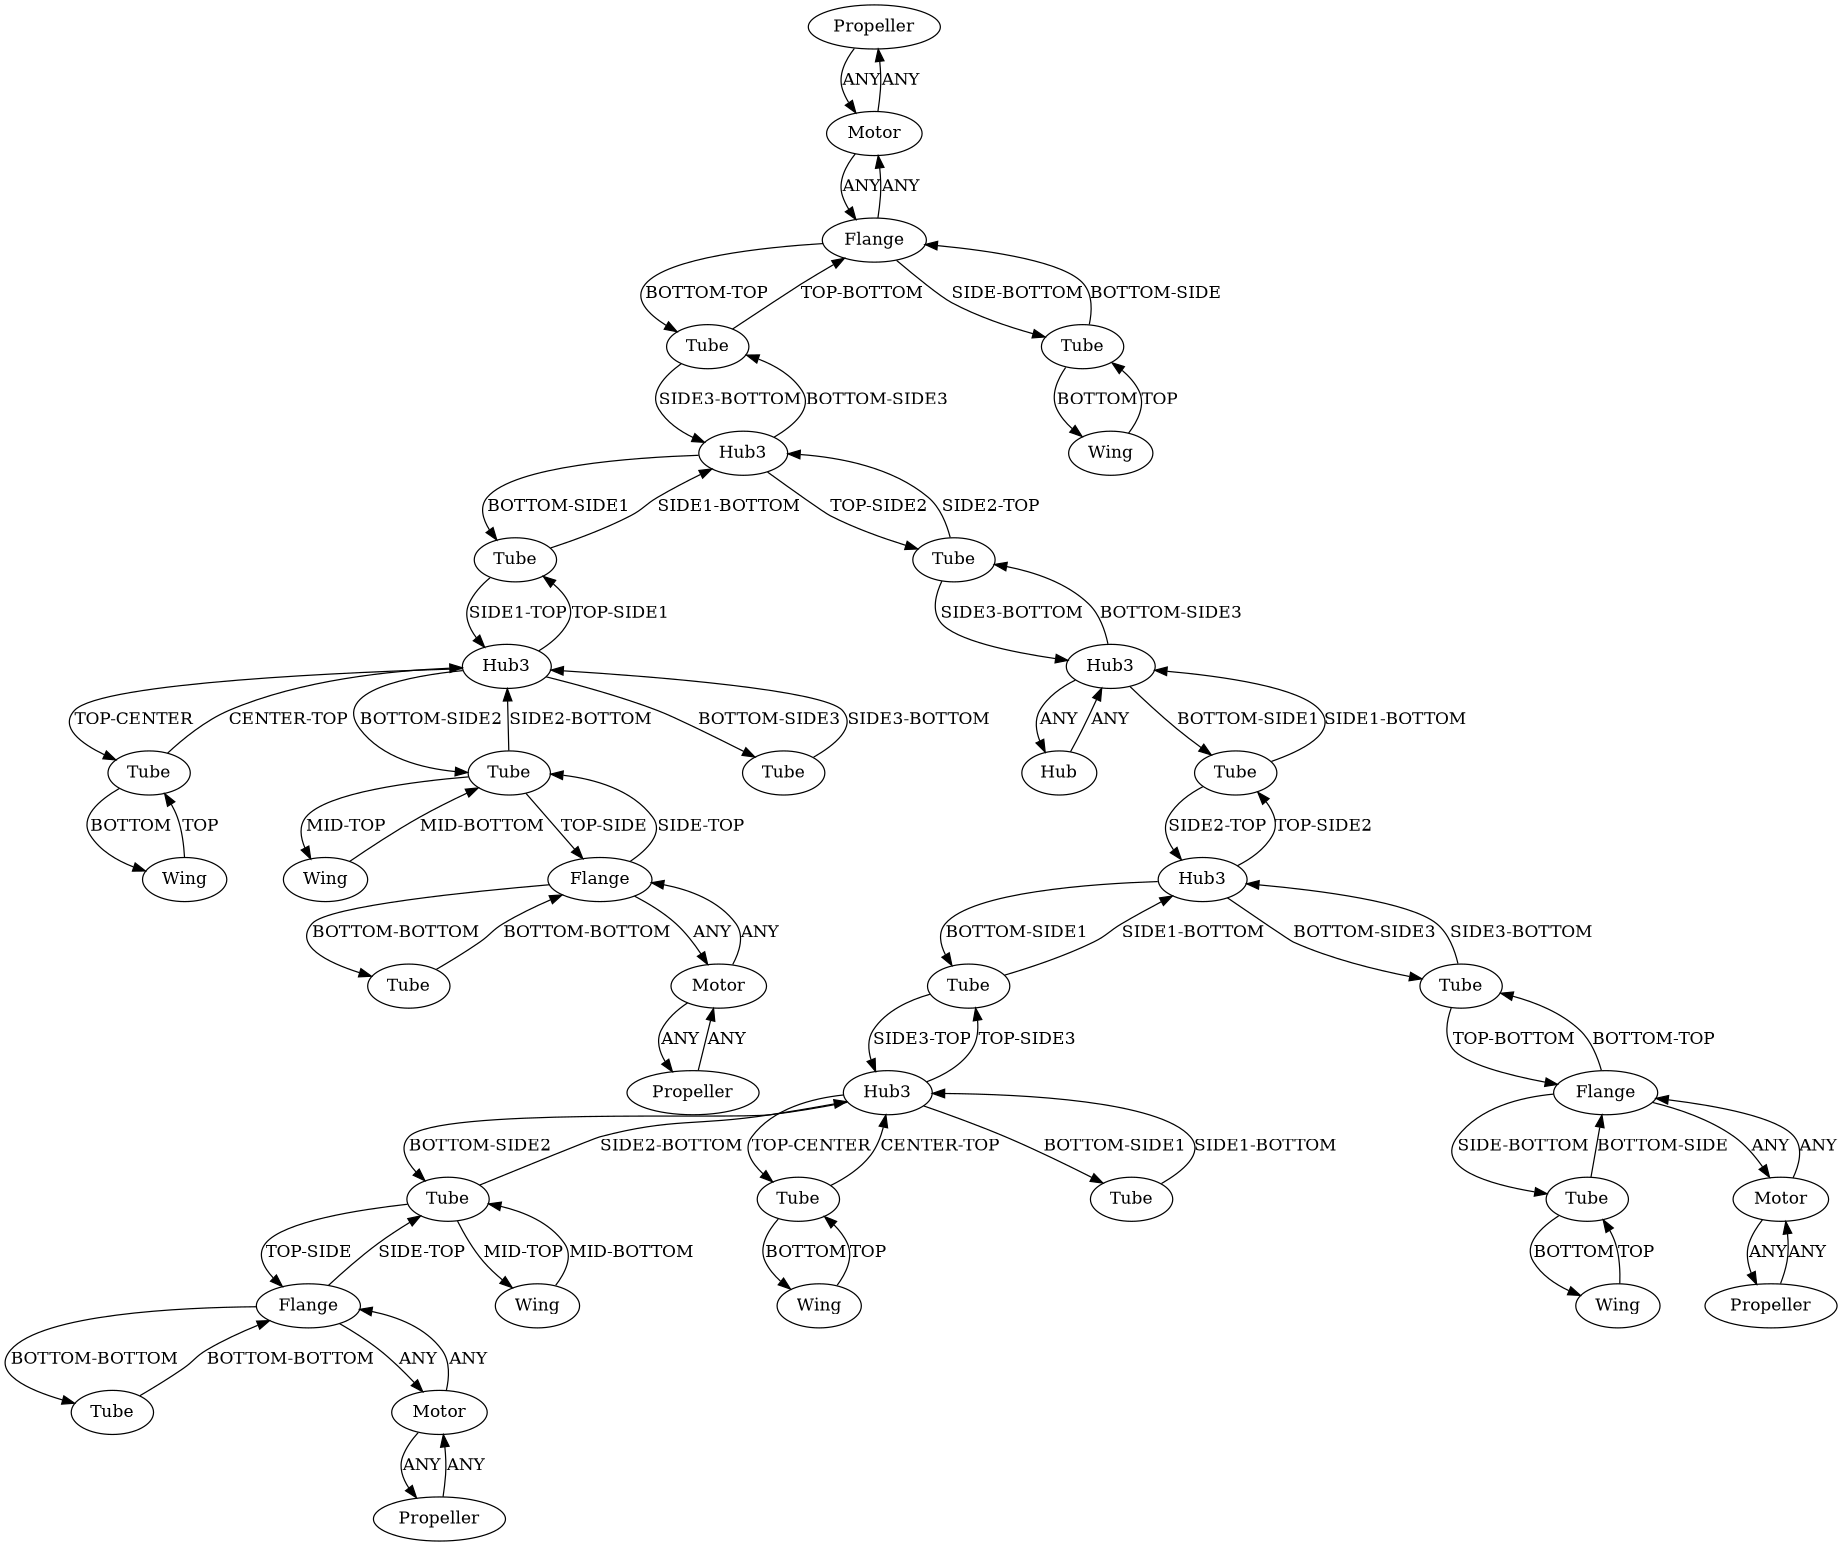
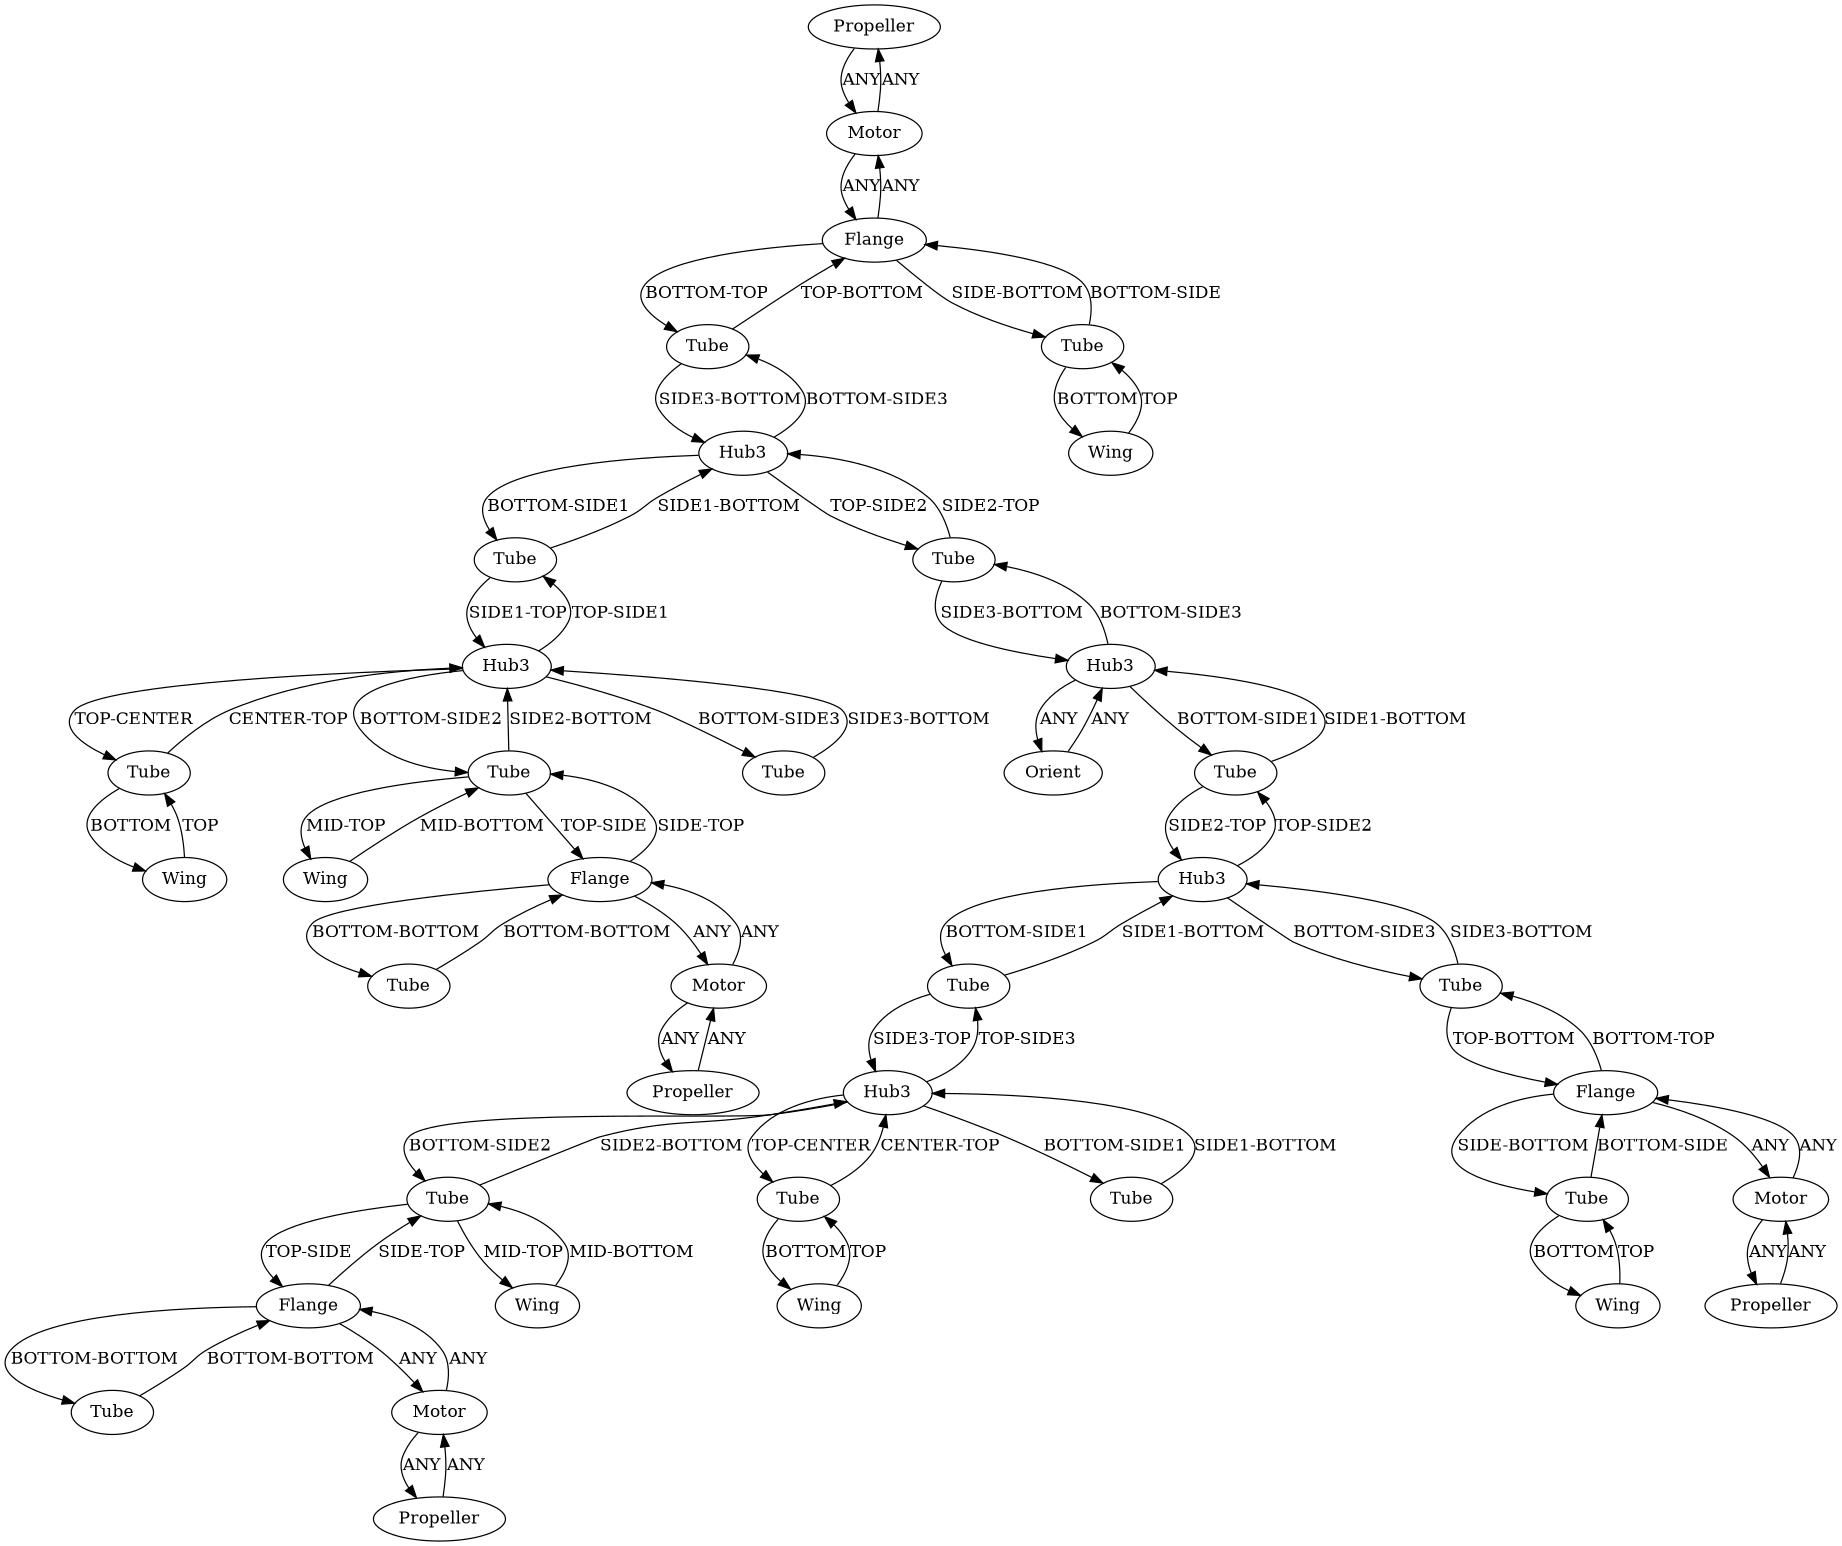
  digraph {
    n1 [instance=Propeller_instance_1 label=Propeller]
    n2 [instance=Motor_instance_1 label=Motor]
    n3 [instance=Tube_instance_1 label=Tube]
    n4 [instance=Flange_instance_1 label=Flange]
    n5 [instance=Hub3_instance_2 label=Hub3]
-   n6 [instance=Orient label=Hub]
+   n6 [instance=Orient label=Orient]
    n7 [instance=Hub3_instance_3 label=Hub3]
    n8 [instance=Wing_instance_1 label=Wing]
    n9 [instance=Tube_instance_16 label=Tube]
    n10 [instance=Tube_instance_2 label=Tube]
    n11 [instance=Flange_instance_2 label=Flange]
    n12 [instance=Wing_instance_4 label=Wing]
    n13 [instance=Tube_instance_3 label=Tube]
    n14 [instance=Hub3_instance_1 label=Hub3]
    n15 [instance=Hub3_instance_4 label=Hub3]
    n16 [instance=Wing_instance_2 label=Wing]
    n17 [instance=Tube_instance_5 label=Tube]
    n18 [instance=Tube_instance_4 label=Tube]
    n19 [instance=Hub3_instance_5 label=Hub3]
    n20 [instance=Tube_instance_10 label=Tube]
    n21 [instance=Motor_instance_2 label=Motor]
    n22 [instance=Tube_instance_15 label=Tube]
    n23 [instance=Flange_instance_3 label=Flange]
    n24 [instance=Propeller_instance_2 label=Propeller]
    n25 [instance=Tube_instance_6 label=Tube]
    n26 [instance=Flange_instance_4 label=Flange]
    n27 [instance=Tube_instance_8 label=Tube]
    n28 [instance=Tube_instance_9 label=Tube]
    n29 [instance=Tube_instance_14 label=Tube]
    n30 [instance=Wing_instance_3 label=Wing]
    n31 [instance=Tube_instance_11 label=Tube]
    n32 [instance=Tube_instance_13 label=Tube]
    n33 [instance=Motor_instance_4 label=Motor]
    n34 [instance=Tube_instance_7 label=Tube]
    n35 [instance=Propeller_instance_3 label=Propeller]
    n36 [instance=Wing_instance_5 label=Wing]
    n37 [instance=Propeller_instance_4 label=Propeller]
    n38 [instance=Motor_instance_3 label=Motor]
    n39 [instance=Wing_instance_6 label=Wing]
    n40 [instance=Tube_instance_12 label=Tube]
    n1 -> n2 [label=ANY]
    n2 -> n1 [label=ANY]
    n2 -> n4 [label=ANY]
    n3 -> n4 [label="TOP-BOTTOM"]
    n3 -> n5 [label="SIDE3-BOTTOM"]
    n4 -> n2 [label=ANY]
    n4 -> n3 [label="BOTTOM-TOP"]
    n4 -> n20 [label="SIDE-BOTTOM"]
    n5 -> n3 [label="BOTTOM-SIDE3"]
    n5 -> n18 [label="BOTTOM-SIDE1"]
    n5 -> n31 [label="TOP-SIDE2"]
    n6 -> n7 [label=ANY]
    n7 -> n6 [label=ANY]
    n7 -> n31 [label="BOTTOM-SIDE3"]
    n7 -> n34 [label="BOTTOM-SIDE1"]
    n8 -> n9 [label=TOP]
    n9 -> n8 [label=BOTTOM]
    n9 -> n19 [label="CENTER-TOP"]
    n10 -> n11 [label="BOTTOM-SIDE"]
    n10 -> n12 [label=BOTTOM]
    n11 -> n10 [label="SIDE-BOTTOM"]
    n11 -> n21 [label=ANY]
    n11 -> n22 [label="BOTTOM-TOP"]
    n12 -> n10 [label=TOP]
    n13 -> n14 [label="SIDE3-TOP"]
    n13 -> n15 [label="SIDE1-BOTTOM"]
    n14 -> n13 [label="TOP-SIDE3"]
    n14 -> n27 [label="BOTTOM-SIDE2"]
    n14 -> n28 [label="TOP-CENTER"]
    n14 -> n29 [label="BOTTOM-SIDE1"]
    n15 -> n13 [label="BOTTOM-SIDE1"]
    n15 -> n22 [label="BOTTOM-SIDE3"]
    n15 -> n34 [label="TOP-SIDE2"]
    n16 -> n17 [label="MID-BOTTOM"]
    n17 -> n16 [label="MID-TOP"]
    n17 -> n19 [label="SIDE2-BOTTOM"]
    n17 -> n23 [label="TOP-SIDE"]
    n18 -> n5 [label="SIDE1-BOTTOM"]
    n18 -> n19 [label="SIDE1-TOP"]
    n19 -> n9 [label="TOP-CENTER"]
    n19 -> n17 [label="BOTTOM-SIDE2"]
    n19 -> n18 [label="TOP-SIDE1"]
    n19 -> n40 [label="BOTTOM-SIDE3"]
    n20 -> n4 [label="BOTTOM-SIDE"]
    n20 -> n39 [label=BOTTOM]
    n21 -> n11 [label=ANY]
    n21 -> n24 [label=ANY]
    n22 -> n11 [label="TOP-BOTTOM"]
    n22 -> n15 [label="SIDE3-BOTTOM"]
    n23 -> n17 [label="SIDE-TOP"]
    n23 -> n32 [label="BOTTOM-BOTTOM"]
    n23 -> n33 [label=ANY]
    n24 -> n21 [label=ANY]
    n25 -> n26 [label="BOTTOM-BOTTOM"]
    n26 -> n25 [label="BOTTOM-BOTTOM"]
    n26 -> n27 [label="SIDE-TOP"]
    n26 -> n38 [label=ANY]
    n27 -> n14 [label="SIDE2-BOTTOM"]
    n27 -> n26 [label="TOP-SIDE"]
    n27 -> n36 [label="MID-TOP"]
    n28 -> n14 [label="CENTER-TOP"]
    n28 -> n30 [label=BOTTOM]
    n29 -> n14 [label="SIDE1-BOTTOM"]
    n30 -> n28 [label=TOP]
    n31 -> n5 [label="SIDE2-TOP"]
    n31 -> n7 [label="SIDE3-BOTTOM"]
    n32 -> n23 [label="BOTTOM-BOTTOM"]
    n33 -> n23 [label=ANY]
    n33 -> n35 [label=ANY]
    n34 -> n7 [label="SIDE1-BOTTOM"]
    n34 -> n15 [label="SIDE2-TOP"]
    n35 -> n33 [label=ANY]
    n36 -> n27 [label="MID-BOTTOM"]
    n37 -> n38 [label=ANY]
    n38 -> n26 [label=ANY]
    n38 -> n37 [label=ANY]
    n39 -> n20 [label=TOP]
    n40 -> n19 [label="SIDE3-BOTTOM"]
  }
